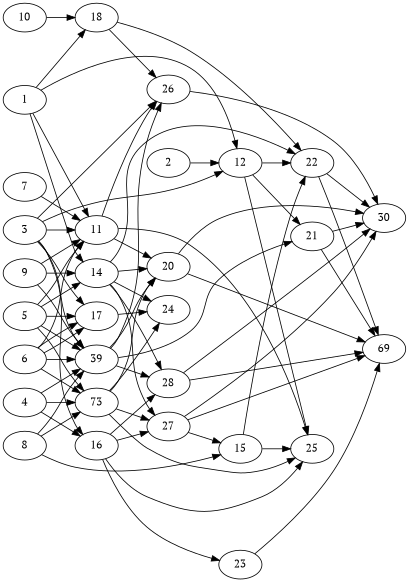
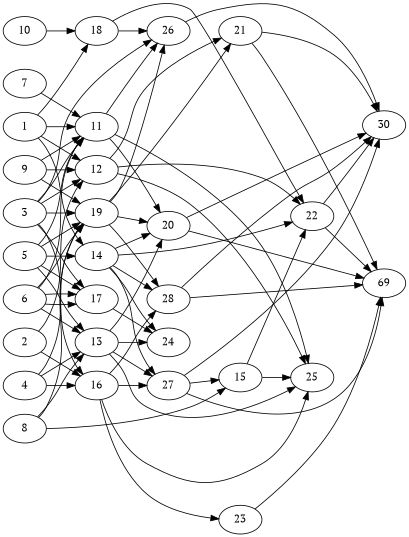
  digraph {
    fontname="PT Serif"
    rankdir=LR
    node [alpha=0.10 fontname="PT Serif"]
    edge [fontname="PT Serif"]
    1 [alpha=0.18 expect_size=44488704]
    11 [alpha=0.12 expect_size=48683008]
    12 [alpha=0.01 expect_size=43324416]
    14 [alpha=0.16 expect_size=20427776]
    18 [expect_size=49418240]
    20 [alpha=0.09 expect_size=5997568]
    25 [alpha=0.15 expect_size=16547840]
    26 [alpha=0.07 expect_size=25001984]
    21 [alpha=0.09 expect_size=32772096]
    22 [alpha=0.15 expect_size=13180928]
    24 [alpha=0.07 expect_size=25216000]
    27 [alpha=0.19 expect_size=50239488]
    28 [expect_size=48140288]
    n14 [alpha=0.06 expect_size=25105408 label=69]
    30 [alpha=0.07 expect_size=39225344]
    15 [alpha=0.04 expect_size=19462144]
    2 [alpha=0.00 expect_size=21292032]
    16 [alpha=0.11 expect_size=18305024]
    23 [alpha=0.02 expect_size=16670720]
    3 [expect_size=6010880]
    17 [alpha=0.19 expect_size=52376576]
-   19 [alpha=0.06 expect_size=42290176 label=39]
+   19 [alpha=0.06 expect_size=42290176]
    4 [alpha=0.20 expect_size=47924224]
-   13 [alpha=0.04 expect_size=43535360 label=73]
+   13 [alpha=0.04 expect_size=43535360]
    5 [alpha=0.20 expect_size=11480064]
    6 [alpha=0.14 expect_size=17937408]
    7 [alpha=0.19 expect_size=50072576]
    8 [alpha=0.17 expect_size=49544192]
    9 [alpha=0.05 expect_size=18486272]
    10 [alpha=0.11 expect_size=15363072]
    1 -> 11
    1 -> 12
    1 -> 14
    1 -> 18
    11 -> 20
    11 -> 25
    11 -> 26
    12 -> 25
    12 -> 21
    12 -> 22
    14 -> 20
    14 -> 22
    14 -> 24
    14 -> 27
    14 -> 28
    18 -> 26
    18 -> 22
    20 -> n14
    20 -> 30
    26 -> 30
    21 -> n14
    21 -> 30
    22 -> n14
    22 -> 30
    27 -> n14
    27 -> 30
    27 -> 15
    28 -> n14
    28 -> 30
    15 -> 25
    15 -> 22
    2 -> 12
+   2 -> 16
    16 -> 25
    16 -> 27
    16 -> 28
    16 -> 23
    23 -> n14
    3 -> 11
    3 -> 12
    3 -> 26
    3 -> 16
    3 -> 17
    3 -> 19
    17 -> 24
    19 -> 20
    19 -> 26
    19 -> 21
    19 -> 28
    4 -> 16
    4 -> 19
    4 -> 13
    13 -> 20
    13 -> 25
    13 -> 24
    13 -> 27
    5 -> 11
    5 -> 14
    5 -> 17
    5 -> 19
    5 -> 13
    6 -> 11
    6 -> 17
    6 -> 17
    6 -> 19
    6 -> 13
    7 -> 11
    8 -> 15
    8 -> 19
    8 -> 13
    9 -> 11
-   9 -> 14
+   9 -> 12
    9 -> 19
    10 -> 18
  }
